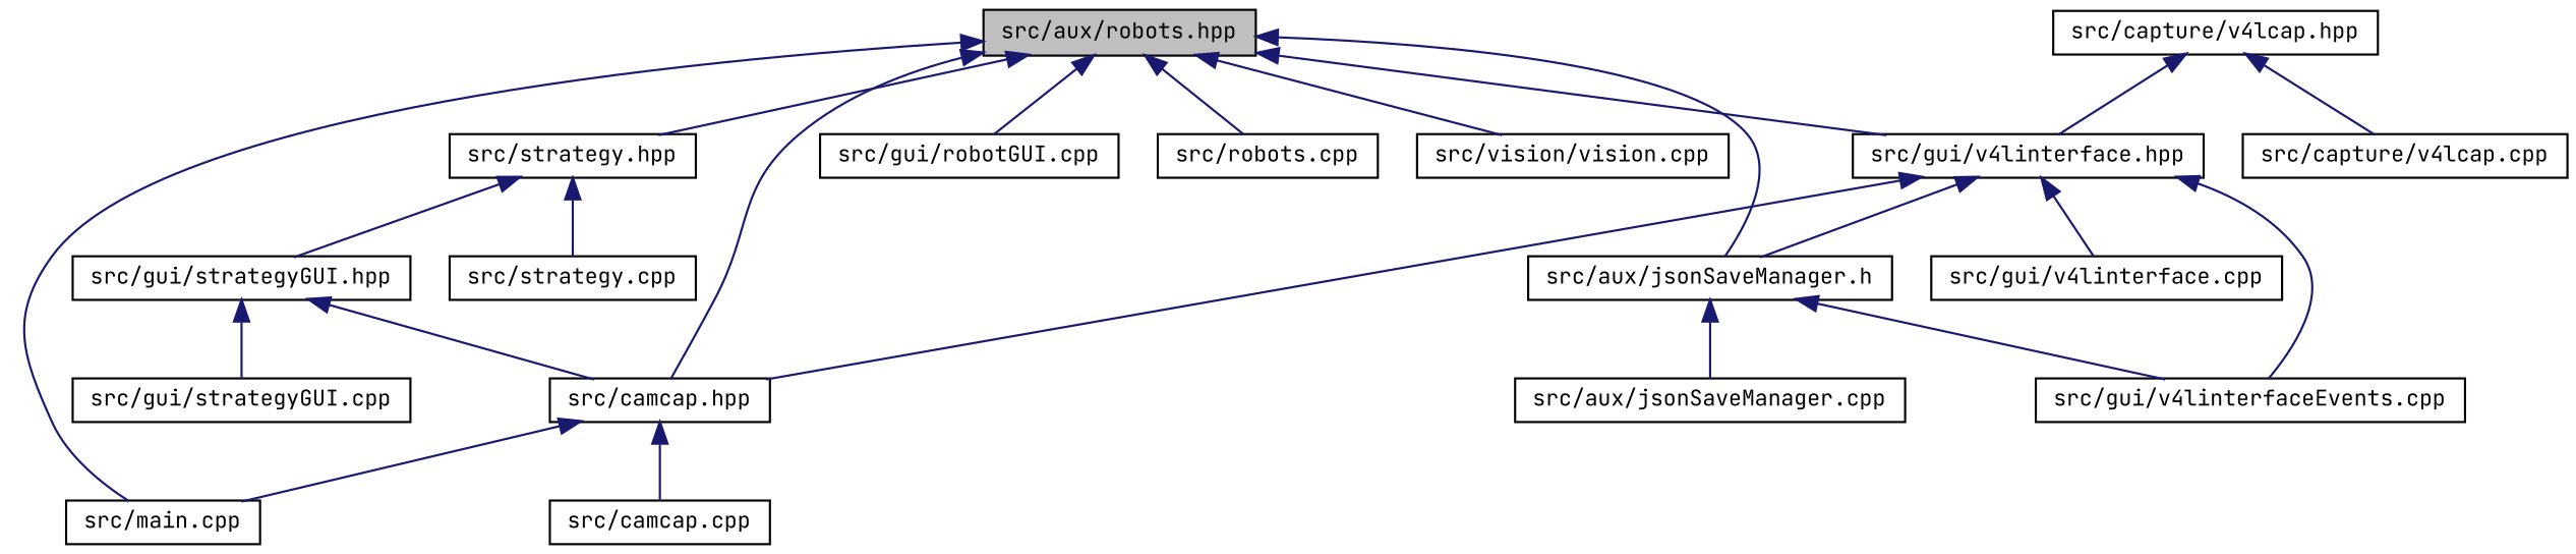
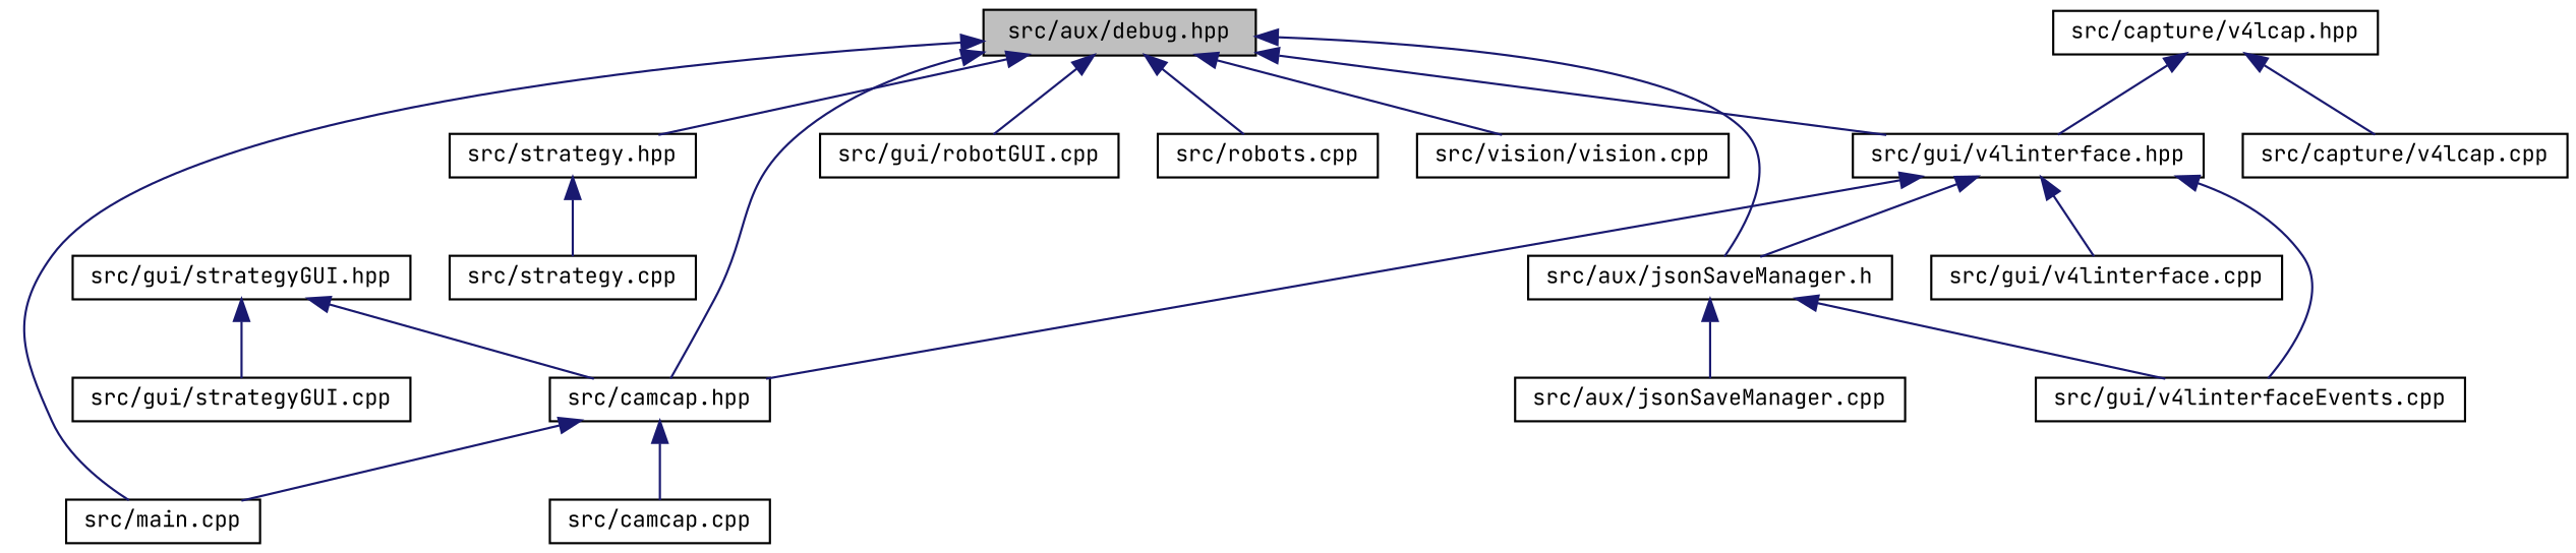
  digraph {
    fontname="JetBrains Mono"
    node [color=black fillcolor=white fontname="JetBrains Mono" fontsize=10 shape=record style=filled]
    edge [color=midnightblue dir=back fontname="JetBrains Mono" fontsize=10 labelfontname=Helvetica labelfontsize=10 style=solid]
-   n1 [fillcolor=grey75 fontcolor=black height=0.2 label="src/aux/robots.hpp" width=0.4]
+   n1 [fillcolor=grey75 fontcolor=black height=0.2 label="src/aux/debug.hpp" width=0.4]
    n2 [height=0.2 label="src/aux/jsonSaveManager.h" width=0.4]
    n3 [height=0.2 label="src/gui/v4linterface.hpp" width=0.4]
    n4 [height=0.2 label="src/camcap.hpp" width=0.4]
    n5 [height=0.2 label="src/main.cpp" width=0.4]
    n6 [height=0.2 label="src/strategy.hpp" width=0.4]
    n7 [height=0.2 label="src/gui/robotGUI.cpp" width=0.4]
    n8 [height=0.2 label="src/robots.cpp" width=0.4]
    n9 [height=0.2 label="src/vision/vision.cpp" width=0.4]
    n10 [height=0.2 label="src/aux/jsonSaveManager.cpp" width=0.4]
    n11 [height=0.2 label="src/gui/v4linterfaceEvents.cpp" width=0.4]
    n12 [height=0.2 label="src/gui/v4linterface.cpp" width=0.4]
    n13 [height=0.2 label="src/camcap.cpp" width=0.4]
    n14 [height=0.2 label="src/capture/v4lcap.hpp" width=0.4]
    n15 [height=0.2 label="src/capture/v4lcap.cpp" width=0.4]
    n16 [height=0.2 label="src/gui/strategyGUI.hpp" width=0.4]
    n17 [height=0.2 label="src/strategy.cpp" width=0.4]
    n18 [height=0.2 label="src/gui/strategyGUI.cpp" width=0.4]
    n1 -> n2
    n1 -> n3
    n1 -> n4
    n1 -> n5
    n1 -> n6
    n1 -> n7
    n1 -> n8
    n1 -> n9
    n2 -> n10
    n2 -> n11
    n3 -> n2
    n3 -> n4
    n3 -> n11
    n3 -> n12
    n4 -> n5
    n4 -> n13
-   n6 -> n16
    n6 -> n17
    n14 -> n3
    n14 -> n15
    n16 -> n4
    n16 -> n18
  }
